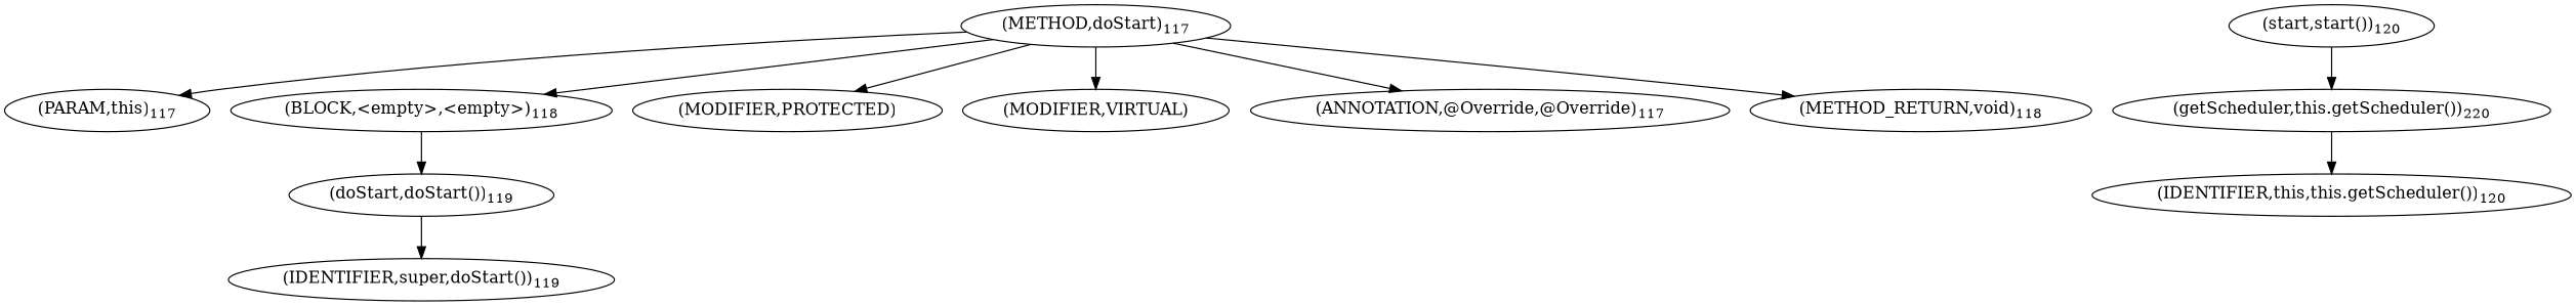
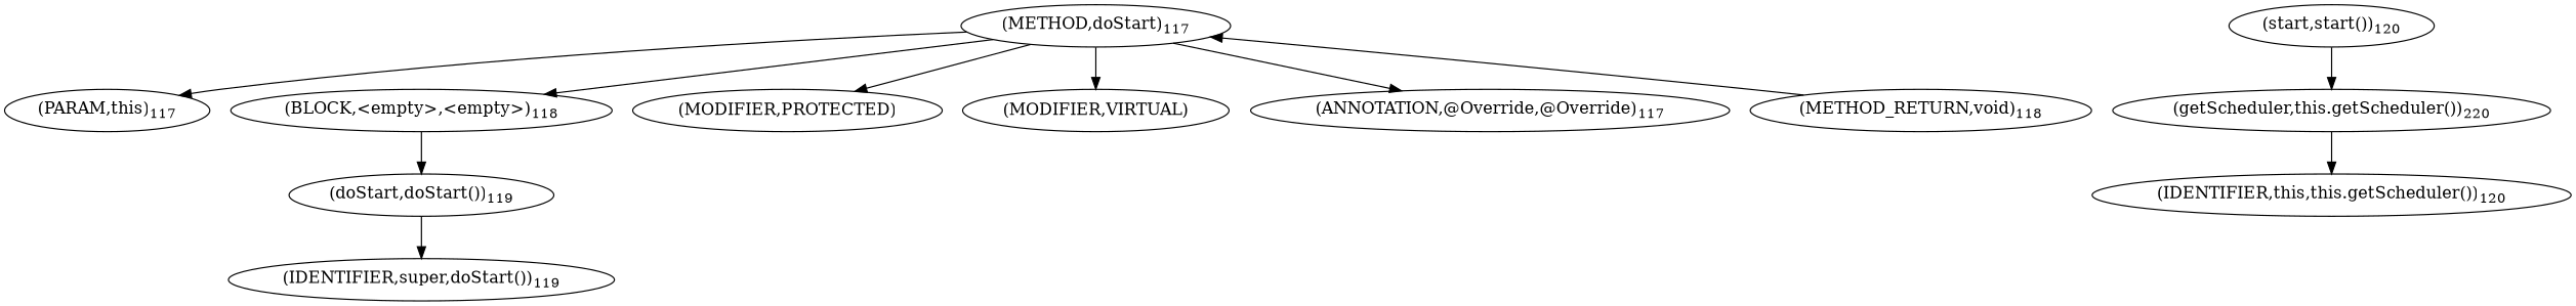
  digraph {
    fontname="DejaVu Serif"
    node [fontname="DejaVu Serif"]
    edge [fontname="DejaVu Serif"]
    n1 [label=<(METHOD,doStart)<SUB>117</SUB>>]
    n2 [label=<(PARAM,this)<SUB>117</SUB>>]
    n3 [label=<(BLOCK,&lt;empty&gt;,&lt;empty&gt;)<SUB>118</SUB>>]
    n4 [label=<(MODIFIER,PROTECTED)>]
    n5 [label=<(MODIFIER,VIRTUAL)>]
    n6 [label=<(ANNOTATION,@Override,@Override)<SUB>117</SUB>>]
    n7 [label=<(METHOD_RETURN,void)<SUB>118</SUB>>]
    n8 [label=<(doStart,doStart())<SUB>119</SUB>>]
    n9 [label=<(IDENTIFIER,super,doStart())<SUB>119</SUB>>]
    n10 [label=<(start,start())<SUB>120</SUB>>]
    n11 [label=<(getScheduler,this.getScheduler())<SUB>220</SUB>>]
    n12 [label=<(IDENTIFIER,this,this.getScheduler())<SUB>120</SUB>>]
    n1 -> n2
    n1 -> n3
    n1 -> n4
    n1 -> n5
    n1 -> n6
-   n1 -> n7
+   n7 -> n1
    n3 -> n8
    n8 -> n9
    n10 -> n11
    n11 -> n12
  }
